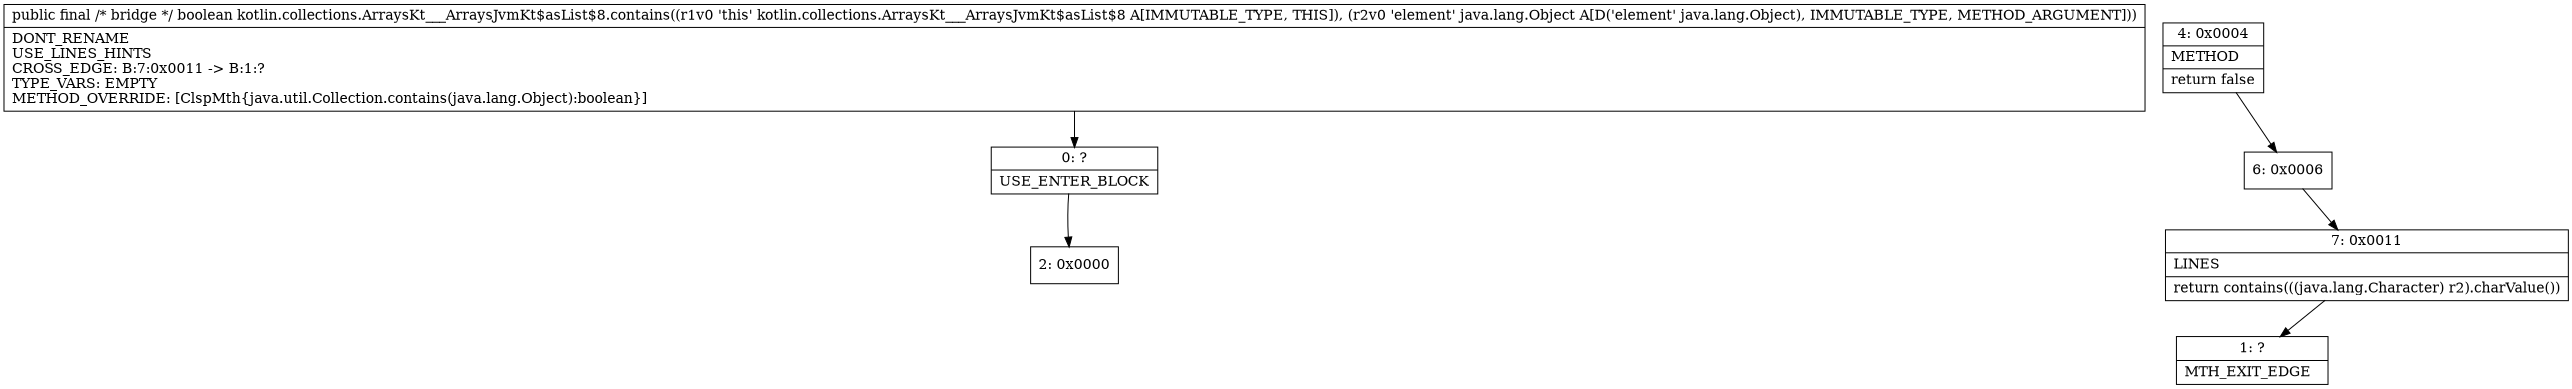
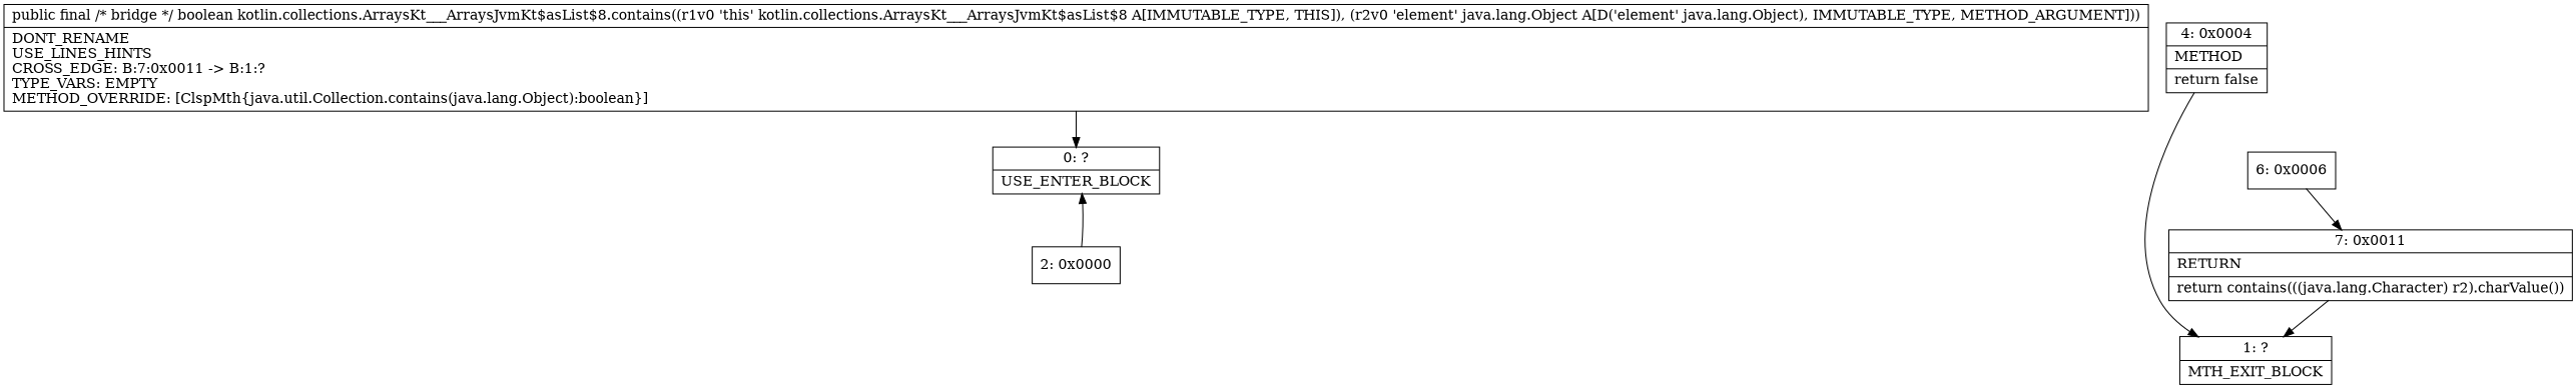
  digraph {
    node [shape=record]
    n1 [label="{0\:\ ?|USE_ENTER_BLOCK\l}"]
    n2 [label="{2\:\ 0x0000}"]
    n3 [label="{4\:\ 0x0004|METHOD\l|return false\l}"]
-   n4 [label="{1\:\ ?|MTH_EXIT_EDGE\l}"]
+   n4 [label="{1\:\ ?|MTH_EXIT_BLOCK\l}"]
    n5 [label="{6\:\ 0x0006}"]
-   n6 [label="{7\:\ 0x0011|LINES\l|return contains(((java.lang.Character) r2).charValue())\l}"]
+   n6 [label="{7\:\ 0x0011|RETURN\l|return contains(((java.lang.Character) r2).charValue())\l}"]
    n7 [label="{public final \/* bridge *\/ boolean kotlin.collections.ArraysKt___ArraysJvmKt$asList$8.contains((r1v0 'this' kotlin.collections.ArraysKt___ArraysJvmKt$asList$8 A[IMMUTABLE_TYPE, THIS]), (r2v0 'element' java.lang.Object A[D('element' java.lang.Object), IMMUTABLE_TYPE, METHOD_ARGUMENT]))  | DONT_RENAME\lUSE_LINES_HINTS\lCROSS_EDGE: B:7:0x0011 \-\> B:1:?\lTYPE_VARS: EMPTY\lMETHOD_OVERRIDE: [ClspMth\{java.util.Collection.contains(java.lang.Object):boolean\}]\l}"]
-   n1 -> n2
-   n3 -> n5
+   n2 -> n1
+   n3 -> n4
    n5 -> n6
    n6 -> n4
    n7 -> n1
  }
